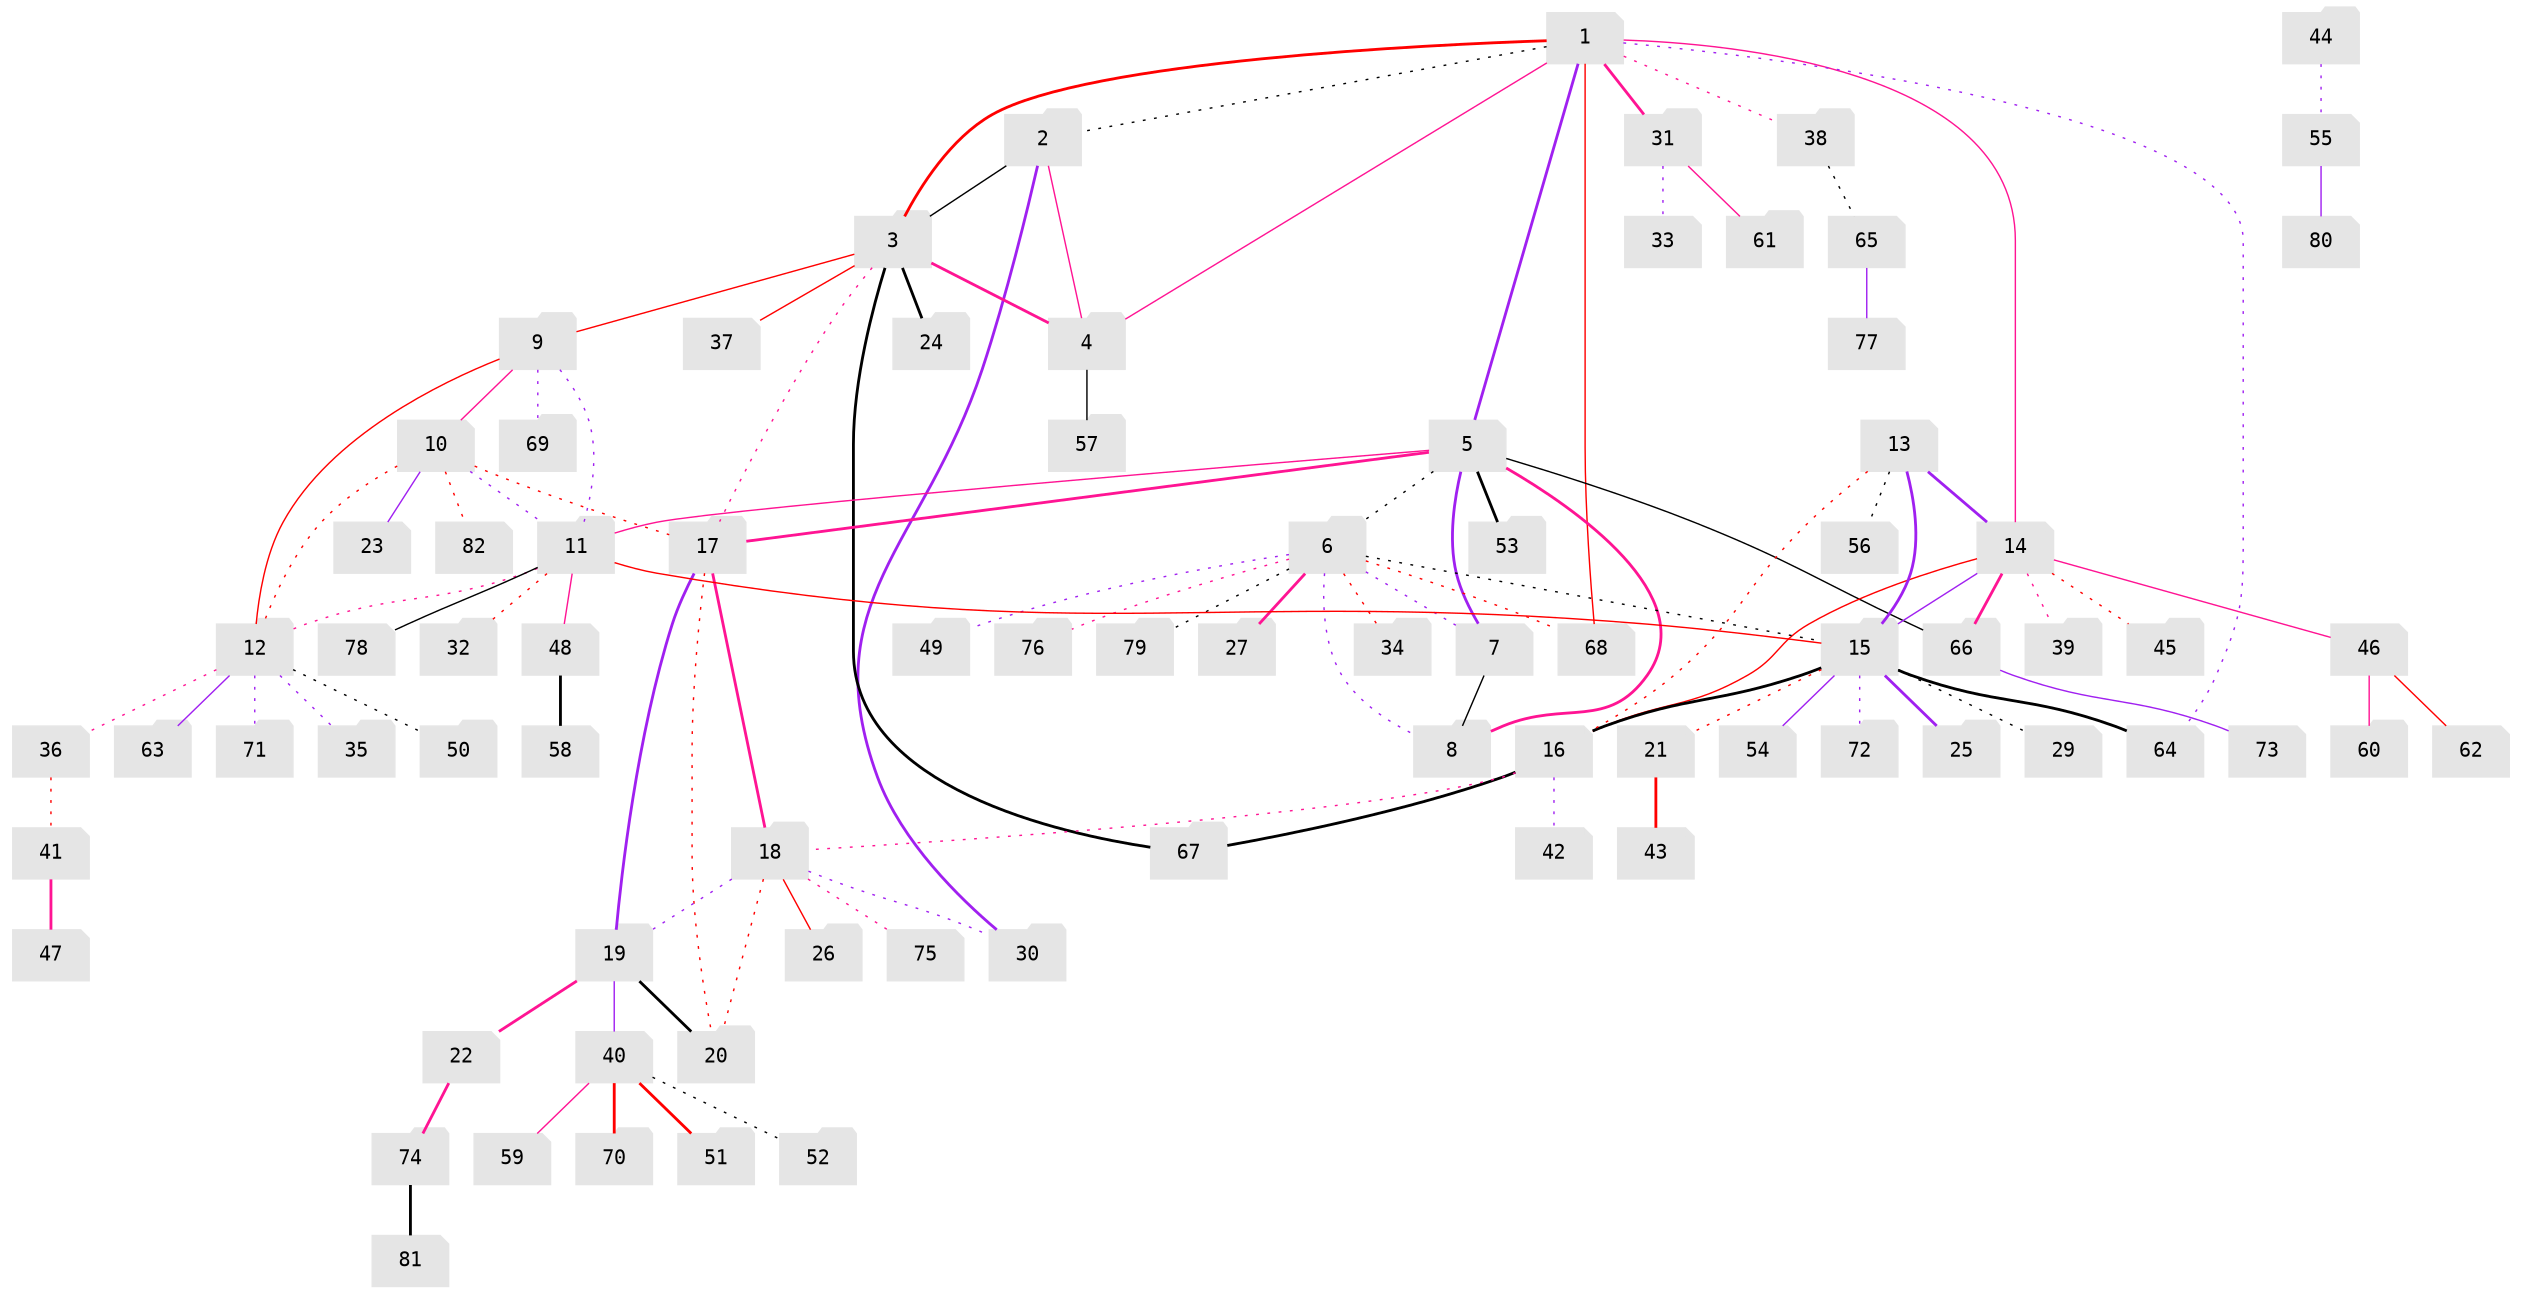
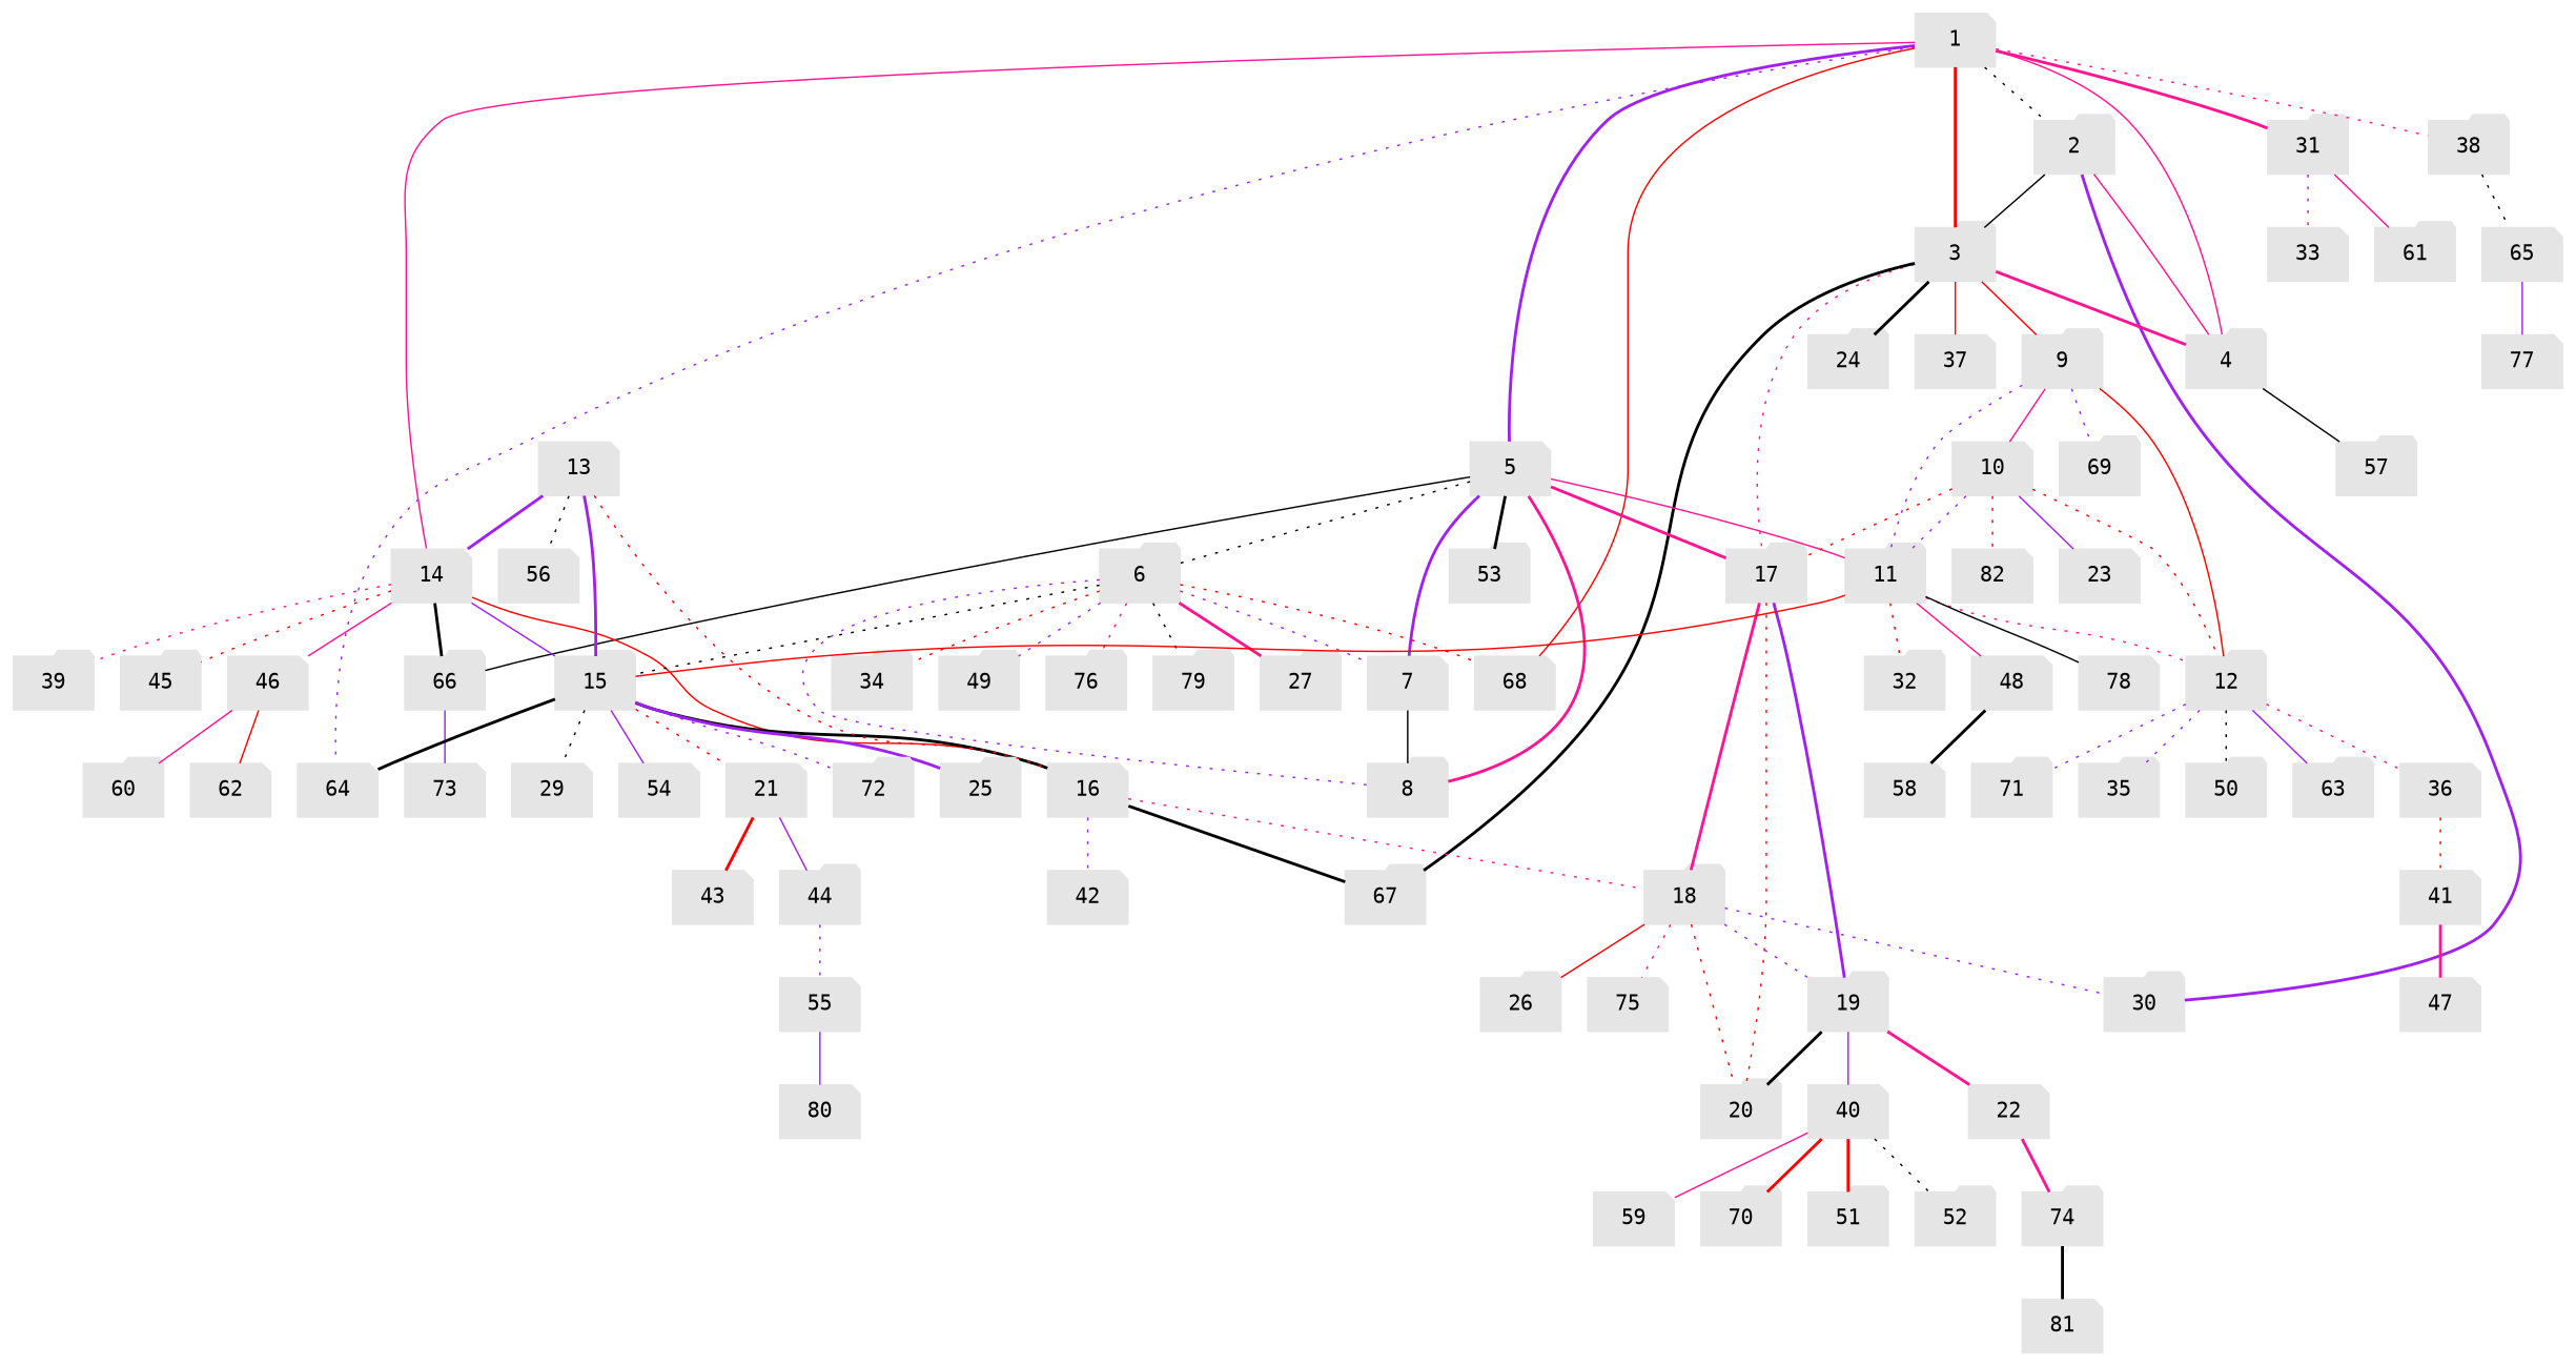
  graph {
    fontname="DejaVu Sans Mono"
    node [color=gray90 fontname="DejaVu Sans Mono" shape=folder style=filled]
    edge [color=purple fontname="DejaVu Sans Mono" style=dotted]
    1 [shape=note]
    2
    3
    4
    5 [shape=note]
    14 [shape=note]
    31
    38
    64 [shape=note]
    68 [shape=note]
    30
    9
    17
    24
    37 [shape=note]
    67
    57
    6
    7 [shape=note]
    8
    11
    53
    66
    15
    16 [shape=note]
    39
    45
    46 [shape=note]
    33 [shape=note]
    61
    65 [shape=note]
    10 [shape=note]
    12
    69
    18
    19
    20
    27
    34
    49
    76
    79
    32
    48 [shape=note]
    78 [shape=note]
    73 [shape=note]
    21 [shape=note]
    25
    29 [shape=note]
    54 [shape=note]
    72
    23 [shape=note]
    82 [shape=note]
    35
    36 [shape=note]
    50
    63
    71
    58 [shape=note]
    41 [shape=note]
    13 [shape=note]
    56 [shape=note]
    42 [shape=note]
    60
    62 [shape=note]
    43 [shape=note]
    44
    26
    75 [shape=note]
    22 [shape=note]
    40 [shape=note]
    74
    51
    52
    59 [shape=note]
    70
    55 [shape=note]
    81 [shape=note]
    47 [shape=note]
    77 [shape=note]
    80 [shape=note]
    1 -- 2 [color=black]
    1 -- 3 [color=red style=bold]
    1 -- 4 [color=deeppink style=solid]
    1 -- 5 [style=bold]
    1 -- 14 [color=deeppink style=solid]
    1 -- 31 [color=deeppink style=bold]
    1 -- 38 [color=deeppink]
    1 -- 64
    1 -- 68 [color=red style=solid]
    2 -- 3 [color=black style=solid]
    2 -- 4 [color=deeppink style=solid]
    2 -- 30 [style=bold]
    3 -- 4 [color=deeppink style=bold]
    3 -- 9 [color=red style=solid]
    3 -- 17 [color=deeppink]
    3 -- 24 [color=black style=bold]
    3 -- 37 [color=red style=solid]
    3 -- 67 [color=black style=bold]
    4 -- 57 [color=black style=solid]
    5 -- 17 [color=deeppink style=bold]
    5 -- 6 [color=black]
    5 -- 7 [style=bold]
    5 -- 8 [color=deeppink style=bold]
    5 -- 11 [color=deeppink style=solid]
    5 -- 53 [color=black style=bold]
    5 -- 66 [color=black style=solid]
-   14 -- 66 [color=deeppink style=bold]
+   14 -- 66 [color=black style=bold]
    14 -- 15 [style=solid]
    14 -- 16 [color=red style=solid]
    14 -- 39 [color=deeppink]
    14 -- 45 [color=red]
    14 -- 46 [color=deeppink style=solid]
    31 -- 33
    31 -- 61 [color=deeppink style=solid]
    38 -- 65 [color=black]
    9 -- 11
    9 -- 10 [color=deeppink style=solid]
    9 -- 12 [color=red style=solid]
    9 -- 69
    17 -- 18 [color=deeppink style=bold]
    17 -- 19 [style=bold]
    17 -- 20 [color=red]
    6 -- 68 [color=red]
    6 -- 7
    6 -- 8
    6 -- 15 [color=black]
    6 -- 27 [color=deeppink style=bold]
    6 -- 34 [color=red]
    6 -- 49
    6 -- 76 [color=deeppink]
    6 -- 79 [color=black]
    7 -- 8 [color=black style=solid]
    11 -- 15 [color=red style=solid]
    11 -- 12 [color=deeppink]
    11 -- 32 [color=red]
    11 -- 48 [color=deeppink style=solid]
    11 -- 78 [color=black style=solid]
    66 -- 73 [style=solid]
    15 -- 64 [color=black style=bold]
    15 -- 16 [color=black style=bold]
    15 -- 21 [color=red]
    15 -- 25 [style=bold]
    15 -- 29 [color=black]
    15 -- 54 [style=solid]
    15 -- 72
    16 -- 67 [color=black style=bold]
    16 -- 18 [color=deeppink]
    16 -- 42
    46 -- 60 [color=deeppink style=solid]
    46 -- 62 [color=red style=solid]
    65 -- 77 [style=solid]
    10 -- 17 [color=red]
    10 -- 11
    10 -- 12 [color=red]
    10 -- 23 [style=solid]
    10 -- 82 [color=red]
    12 -- 35
    12 -- 36 [color=deeppink]
    12 -- 50 [color=black]
    12 -- 63 [style=solid]
    12 -- 71
    18 -- 30
    18 -- 19
    18 -- 20 [color=red]
    18 -- 26 [color=red style=solid]
    18 -- 75 [color=deeppink]
    19 -- 20 [color=black style=bold]
    19 -- 22 [color=deeppink style=bold]
    19 -- 40 [style=solid]
    48 -- 58 [color=black style=bold]
    21 -- 43 [color=red style=bold]
+   21 -- 44 [style=solid]
    36 -- 41 [color=red]
    41 -- 47 [color=deeppink style=bold]
    13 -- 14 [style=bold]
    13 -- 15 [style=bold]
    13 -- 16 [color=red]
    13 -- 56 [color=black]
    44 -- 55
    22 -- 74 [color=deeppink style=bold]
    40 -- 51 [color=red style=bold]
    40 -- 52 [color=black]
    40 -- 59 [color=deeppink style=solid]
    40 -- 70 [color=red style=bold]
    74 -- 81 [color=black style=bold]
    55 -- 80 [style=solid]
  }
